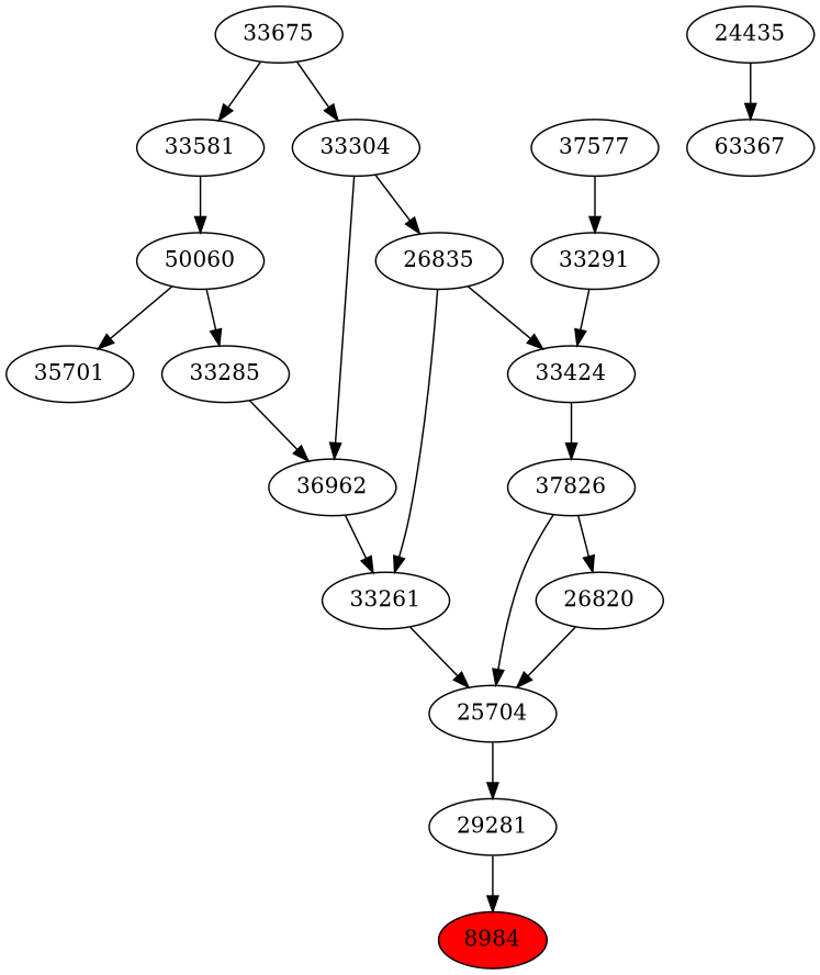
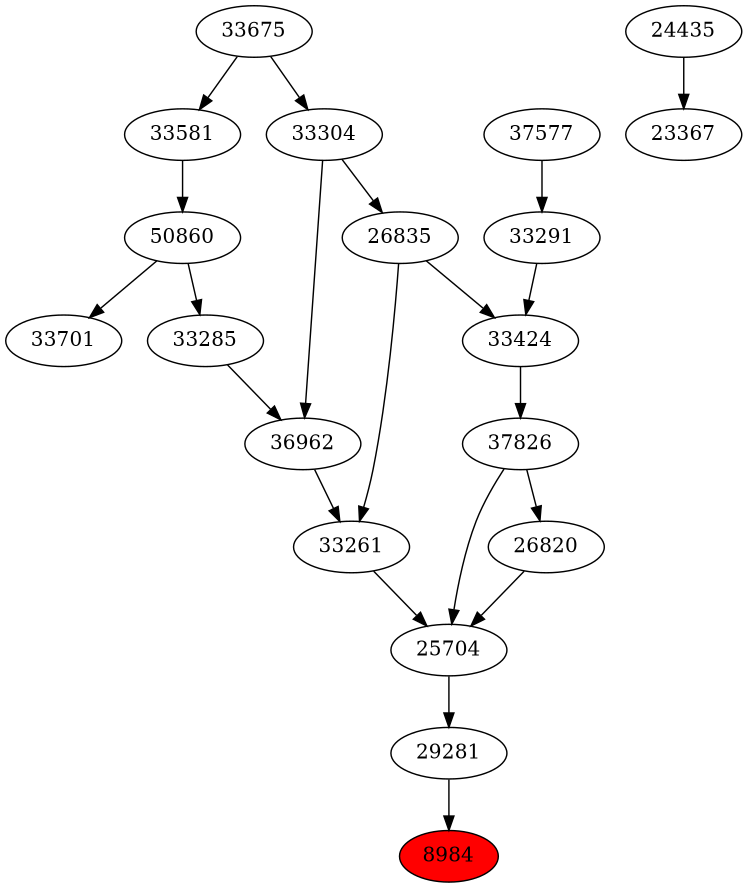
  strict digraph {
    n1 [fillcolor=red label=8984 style=filled]
    n2 [label=29281]
    n3 [label=25704]
    n4 [label=26820]
    n5 [label=37826]
    n6 [label=33261]
-   n7 [label=35701]
+   n7 [label=33701]
    n8 [label=33424]
    n9 [label=36962]
    n10 [label=26835]
-   n11 [label=50060]
+   n11 [label=50860]
    n12 [label=33285]
    n13 [label=33291]
    n14 [label=33304]
    n15 [label=33581]
    n16 [label=37577]
    n17 [label=33675]
-   n18 [label=63367]
+   n18 [label=23367]
    n19 [label=24435]
    n2 -> n1
    n3 -> n2
    n4 -> n3
    n5 -> n3
    n5 -> n4
    n6 -> n3
    n8 -> n5
    n9 -> n6
    n10 -> n6
    n10 -> n8
    n11 -> n7
    n11 -> n12
    n12 -> n9
    n13 -> n8
    n14 -> n9
    n14 -> n10
    n15 -> n11
    n16 -> n13
    n17 -> n14
    n17 -> n15
    n19 -> n18
  }
